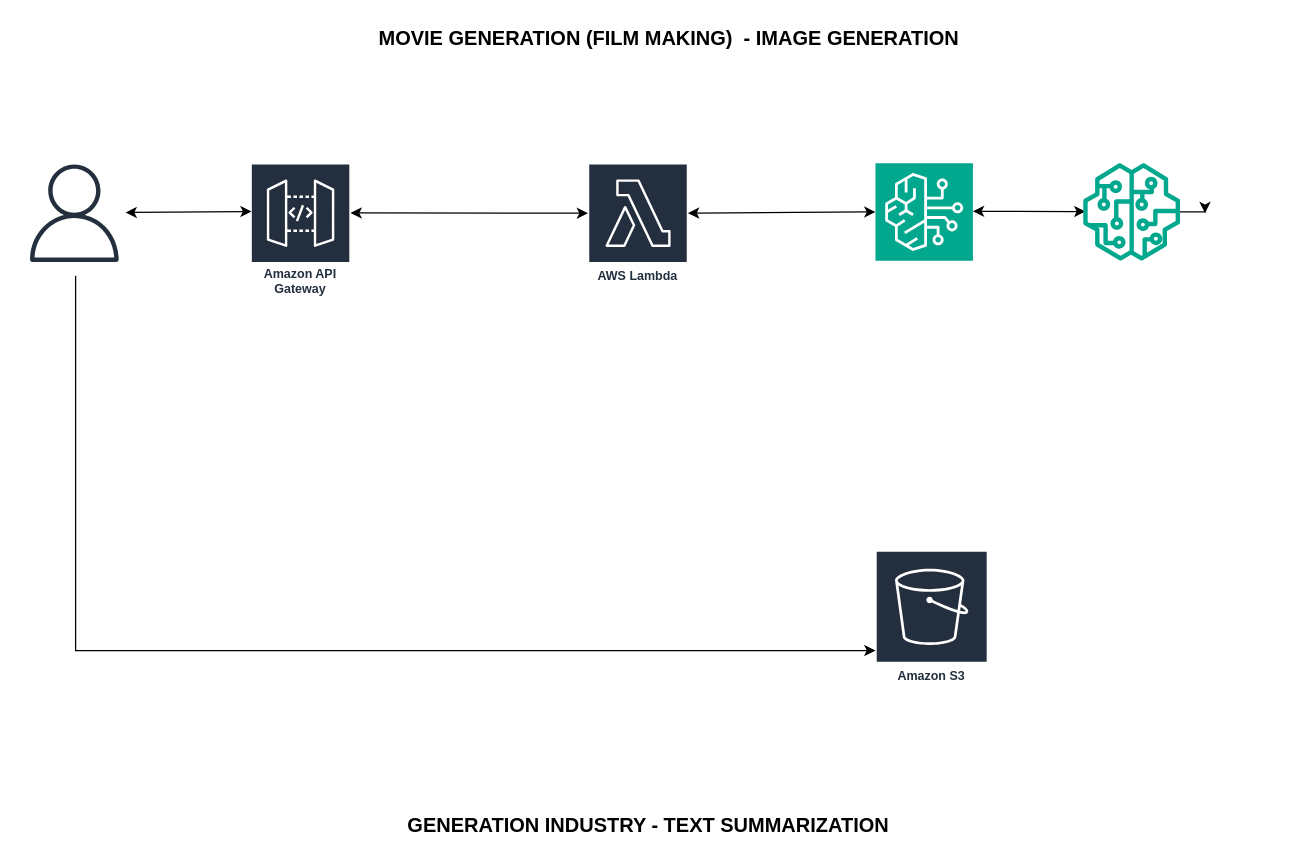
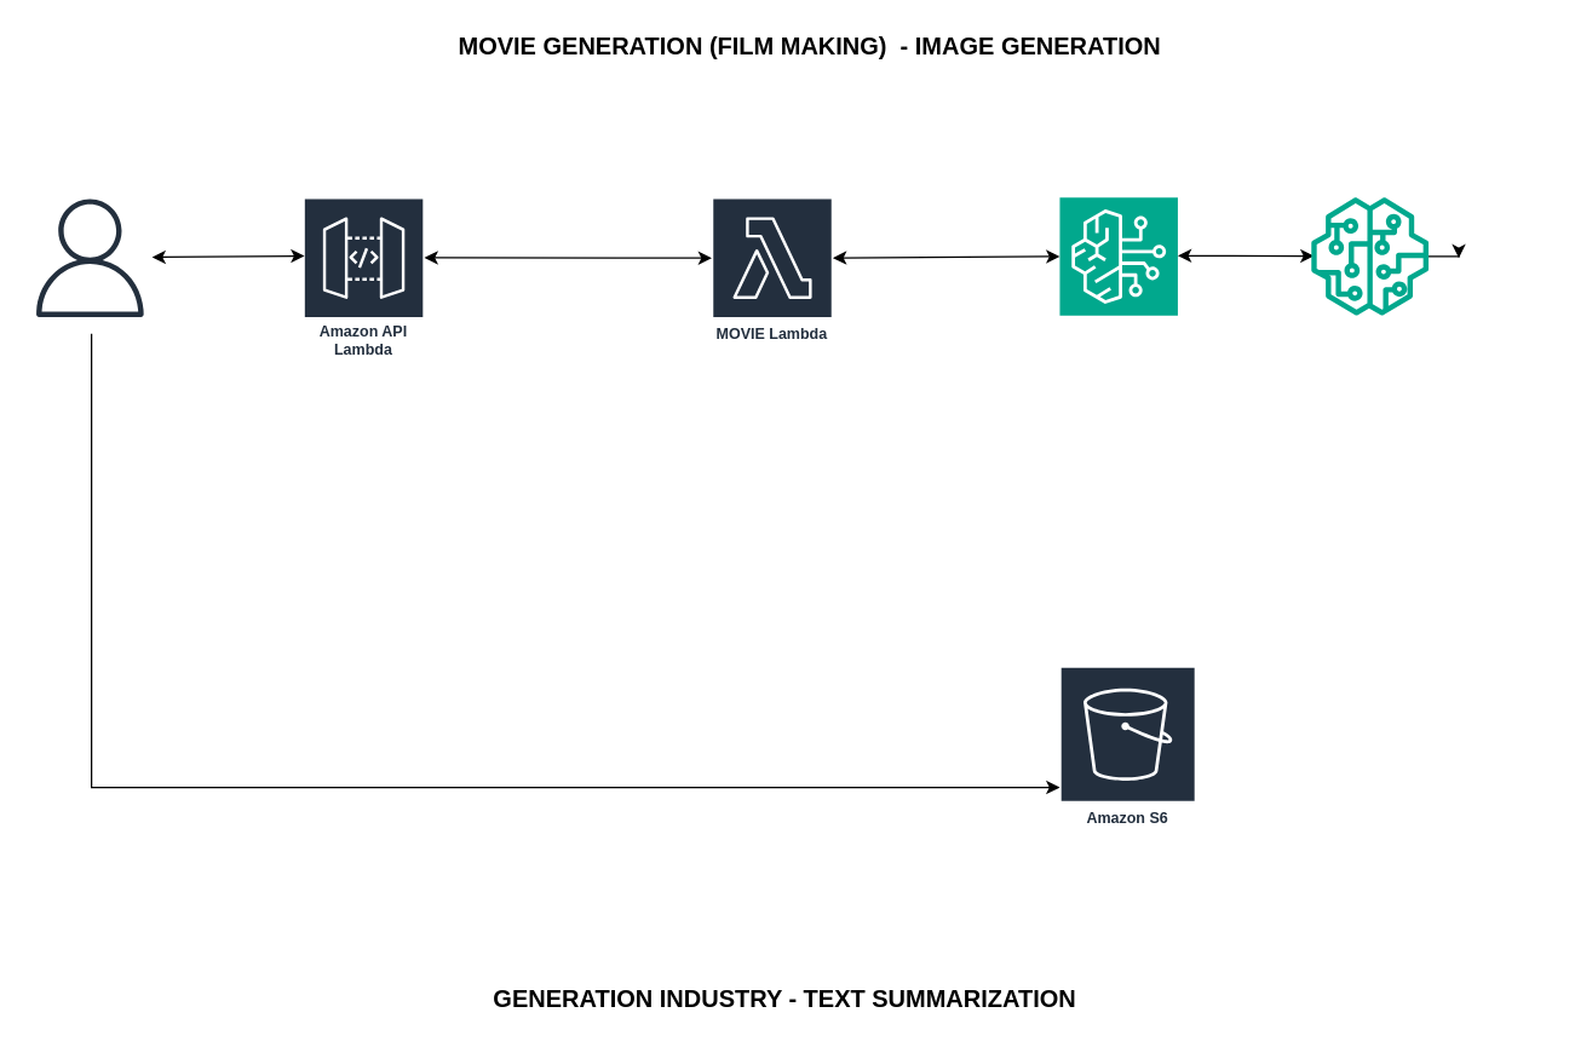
  <mxCell id="0" />
  <mxCell id="1" parent="0" />
- <mxCell id="2" value="Amazon API Gateway" style="sketch=0;outlineConnect=0;fontColor=#232F3E;gradientColor=none;strokeColor=#ffffff;fillColor=#232F3E;dashed=0;verticalLabelPosition=middle;verticalAlign=bottom;align=center;html=1;whiteSpace=wrap;fontSize=10;fontStyle=1;spacing=3;shape=mxgraph.aws4.productIcon;prIcon=mxgraph.aws4.api_gateway;" vertex="1" parent="1"><mxGeometry x="200" y="130" width="80" height="110" as="geometry" /></mxCell>
- <mxCell id="3" value="Amazon S3" style="sketch=0;outlineConnect=0;fontColor=#232F3E;gradientColor=none;strokeColor=#ffffff;fillColor=#232F3E;dashed=0;verticalLabelPosition=middle;verticalAlign=bottom;align=center;html=1;whiteSpace=wrap;fontSize=10;fontStyle=1;spacing=3;shape=mxgraph.aws4.productIcon;prIcon=mxgraph.aws4.s3;" vertex="1" parent="1"><mxGeometry x="700" y="440" width="90" height="110" as="geometry" /></mxCell>
- <mxCell id="4" value="AWS Lambda" style="sketch=0;outlineConnect=0;fontColor=#232F3E;gradientColor=none;strokeColor=#ffffff;fillColor=#232F3E;dashed=0;verticalLabelPosition=middle;verticalAlign=bottom;align=center;html=1;whiteSpace=wrap;fontSize=10;fontStyle=1;spacing=3;shape=mxgraph.aws4.productIcon;prIcon=mxgraph.aws4.lambda;" vertex="1" parent="1"><mxGeometry x="470" y="130" width="80" height="100" as="geometry" /></mxCell>
+ <mxCell id="2" value="Amazon API Lambda" style="sketch=0;outlineConnect=0;fontColor=#232F3E;gradientColor=none;strokeColor=#ffffff;fillColor=#232F3E;dashed=0;verticalLabelPosition=middle;verticalAlign=bottom;align=center;html=1;whiteSpace=wrap;fontSize=10;fontStyle=1;spacing=3;shape=mxgraph.aws4.productIcon;prIcon=mxgraph.aws4.api_gateway;" vertex="1" parent="1"><mxGeometry x="200" y="130" width="80" height="110" as="geometry" /></mxCell>
+ <mxCell id="3" value="Amazon S6" style="sketch=0;outlineConnect=0;fontColor=#232F3E;gradientColor=none;strokeColor=#ffffff;fillColor=#232F3E;dashed=0;verticalLabelPosition=middle;verticalAlign=bottom;align=center;html=1;whiteSpace=wrap;fontSize=10;fontStyle=1;spacing=3;shape=mxgraph.aws4.productIcon;prIcon=mxgraph.aws4.s3;" vertex="1" parent="1"><mxGeometry x="700" y="440" width="90" height="110" as="geometry" /></mxCell>
+ <mxCell id="4" value="MOVIE Lambda" style="sketch=0;outlineConnect=0;fontColor=#232F3E;gradientColor=none;strokeColor=#ffffff;fillColor=#232F3E;dashed=0;verticalLabelPosition=middle;verticalAlign=bottom;align=center;html=1;whiteSpace=wrap;fontSize=10;fontStyle=1;spacing=3;shape=mxgraph.aws4.productIcon;prIcon=mxgraph.aws4.lambda;" vertex="1" parent="1"><mxGeometry x="470" y="130" width="80" height="100" as="geometry" /></mxCell>
  <mxCell id="5" value="" style="sketch=0;points=[[0,0,0],[0.25,0,0],[0.5,0,0],[0.75,0,0],[1,0,0],[0,1,0],[0.25,1,0],[0.5,1,0],[0.75,1,0],[1,1,0],[0,0.25,0],[0,0.5,0],[0,0.75,0],[1,0.25,0],[1,0.5,0],[1,0.75,0]];outlineConnect=0;fontColor=#232F3E;fillColor=#01A88D;strokeColor=#ffffff;dashed=0;verticalLabelPosition=bottom;verticalAlign=top;align=center;html=1;fontSize=12;fontStyle=0;aspect=fixed;shape=mxgraph.aws4.resourceIcon;resIcon=mxgraph.aws4.bedrock;" vertex="1" parent="1"><mxGeometry x="700" y="130" width="78" height="78" as="geometry" /></mxCell>
  <mxCell id="6" value="" style="endArrow=classic;startArrow=classic;html=1;rounded=0;entryX=0;entryY=0.5;entryDx=0;entryDy=0;entryPerimeter=0;exitX=1;exitY=0.4;exitDx=0;exitDy=0;exitPerimeter=0;" edge="1" parent="1" source="4" target="5"><mxGeometry width="50" height="50" relative="1" as="geometry"><mxPoint x="550" y="178" as="sourcePoint" /><mxPoint x="420" y="260" as="targetPoint" /></mxGeometry></mxCell>
  <mxCell id="7" value="" style="sketch=0;outlineConnect=0;fontColor=#232F3E;gradientColor=none;fillColor=#232F3D;strokeColor=none;dashed=0;verticalLabelPosition=bottom;verticalAlign=top;align=center;html=1;fontSize=12;fontStyle=0;aspect=fixed;pointerEvents=1;shape=mxgraph.aws4.user;" vertex="1" parent="1"><mxGeometry x="20" y="131" width="78" height="78" as="geometry" /></mxCell>
  <mxCell id="8" value="" style="endArrow=classic;startArrow=classic;html=1;rounded=0;" edge="1" parent="1"><mxGeometry width="50" height="50" relative="1" as="geometry"><mxPoint x="470" y="170" as="sourcePoint" /><mxPoint x="280" y="169.8" as="targetPoint" /></mxGeometry></mxCell>
  <mxCell id="9" value="" style="endArrow=classic;startArrow=classic;html=1;rounded=0;exitX=1;exitY=0.4;exitDx=0;exitDy=0;exitPerimeter=0;entryX=0.01;entryY=0.351;entryDx=0;entryDy=0;entryPerimeter=0;" edge="1" parent="1" target="2"><mxGeometry width="50" height="50" relative="1" as="geometry"><mxPoint x="100" y="169.5" as="sourcePoint" /><mxPoint x="230" y="290" as="targetPoint" /></mxGeometry></mxCell>
  <mxCell id="10" value="" style="shape=image;verticalLabelPosition=bottom;labelBackgroundColor=default;verticalAlign=top;aspect=fixed;imageAspect=0;image=https://aitools.fyi/images/creator/6.jpg;clipPath=inset(10.33% 11.67% 7.33% 11.67%);" vertex="1" parent="1"><mxGeometry x="944" y="130" width="74.49" height="80" as="geometry" /></mxCell>
  <mxCell id="11" value="" style="endArrow=classic;startArrow=classic;html=1;rounded=0;" edge="1" parent="1"><mxGeometry width="50" height="50" relative="1" as="geometry"><mxPoint x="868" y="168.68" as="sourcePoint" /><mxPoint x="778.002" y="168.496" as="targetPoint" /></mxGeometry></mxCell>
  <mxCell id="12" value="" style="edgeStyle=orthogonalEdgeStyle;rounded=0;orthogonalLoop=1;jettySize=auto;html=1;" edge="1" parent="1" source="13" target="10"><mxGeometry relative="1" as="geometry" /></mxCell>
  <mxCell id="13" value="" style="sketch=0;outlineConnect=0;fontColor=#232F3E;gradientColor=none;fillColor=#01A88D;strokeColor=none;dashed=0;verticalLabelPosition=bottom;verticalAlign=top;align=center;html=1;fontSize=12;fontStyle=0;aspect=fixed;pointerEvents=1;shape=mxgraph.aws4.sagemaker_model;" vertex="1" parent="1"><mxGeometry x="866" y="130" width="78" height="78" as="geometry" /></mxCell>
  <mxCell id="14" value="" style="endArrow=classic;html=1;rounded=0;" edge="1" parent="1"><mxGeometry width="50" height="50" relative="1" as="geometry"><mxPoint x="60" y="220" as="sourcePoint" /><mxPoint x="700" y="520" as="targetPoint" /><Array as="points"><mxPoint x="60" y="520" /></Array></mxGeometry></mxCell>
  <mxCell id="15" value="&lt;b&gt;&lt;font style=&quot;font-size: 16px;&quot;&gt;MOVIE GENERATION (FILM MAKING)&amp;nbsp; - IMAGE GENERATION&lt;/font&gt;&lt;/b&gt;" style="text;html=1;align=center;verticalAlign=middle;whiteSpace=wrap;rounded=0;" vertex="1" parent="1"><mxGeometry x="280" y="20" width="510" height="20" as="geometry" /></mxCell>
  <mxCell id="16" value="&lt;b&gt;&lt;font style=&quot;font-size: 16px;&quot;&gt;GENERATION INDUSTRY -&amp;nbsp;&lt;/font&gt;&lt;/b&gt;&lt;b&gt;&lt;font style=&quot;font-size: 16px;&quot;&gt;TEXT SUMMARIZATION&amp;nbsp;&lt;/font&gt;&lt;/b&gt;&lt;b&gt;&lt;font style=&quot;font-size: 16px;&quot;&gt;&amp;nbsp;&lt;/font&gt;&lt;/b&gt;" style="text;html=1;align=center;verticalAlign=middle;whiteSpace=wrap;rounded=0;" vertex="1" parent="1"><mxGeometry x="268" y="650" width="510" height="20" as="geometry" /></mxCell>
